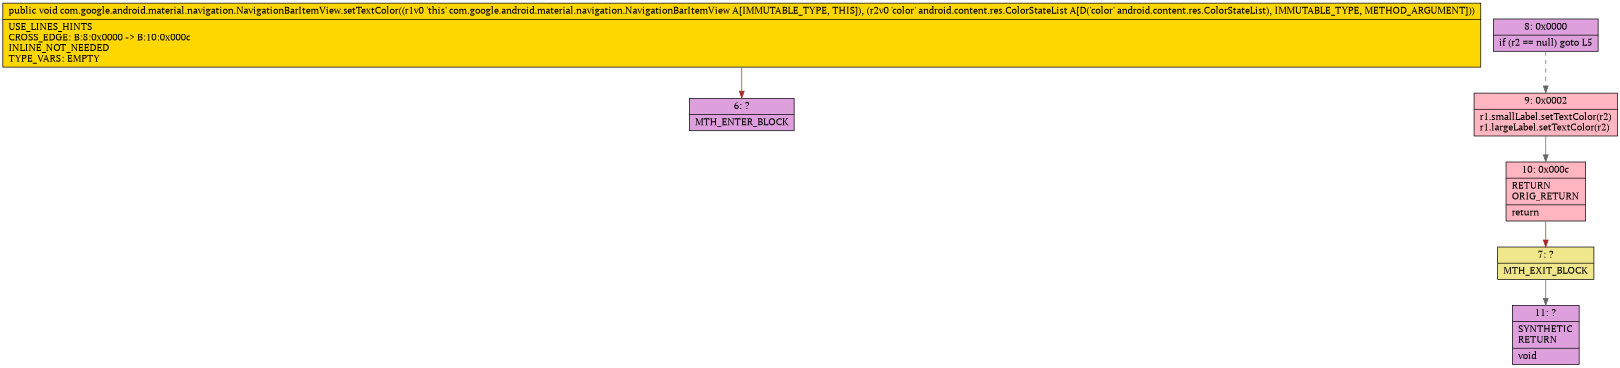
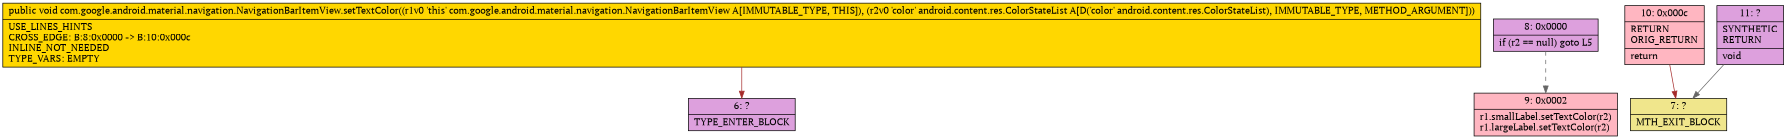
  digraph {
    fontname="PT Serif"
    node [fillcolor=plum fontname="PT Serif" shape=record style=filled]
    edge [color=gray40 fontname="PT Serif"]
-   n1 [label="{6\:\ ?|MTH_ENTER_BLOCK\l}"]
+   n1 [label="{6\:\ ?|TYPE_ENTER_BLOCK\l}"]
    n2 [label="{8\:\ 0x0000|if (r2 == null) goto L5\l}"]
    n3 [fillcolor=lightpink label="{9\:\ 0x0002|r1.smallLabel.setTextColor(r2)\lr1.largeLabel.setTextColor(r2)\l}"]
    n4 [fillcolor=lightpink label="{10\:\ 0x000c|RETURN\lORIG_RETURN\l|return\l}"]
    n5 [label="{11\:\ ?|SYNTHETIC\lRETURN\l|void\l}"]
    n6 [fillcolor=khaki label="{7\:\ ?|MTH_EXIT_BLOCK\l}"]
    n7 [fillcolor=gold label="{public void com.google.android.material.navigation.NavigationBarItemView.setTextColor((r1v0 'this' com.google.android.material.navigation.NavigationBarItemView A[IMMUTABLE_TYPE, THIS]), (r2v0 'color' android.content.res.ColorStateList A[D('color' android.content.res.ColorStateList), IMMUTABLE_TYPE, METHOD_ARGUMENT]))  | USE_LINES_HINTS\lCROSS_EDGE: B:8:0x0000 \-\> B:10:0x000c\lINLINE_NOT_NEEDED\lTYPE_VARS: EMPTY\l}"]
    n2 -> n3 [style=dashed]
-   n3 -> n4
    n4 -> n6 [color=brown]
-   n6 -> n5
+   n5 -> n6
    n7 -> n1 [color=brown]
  }
